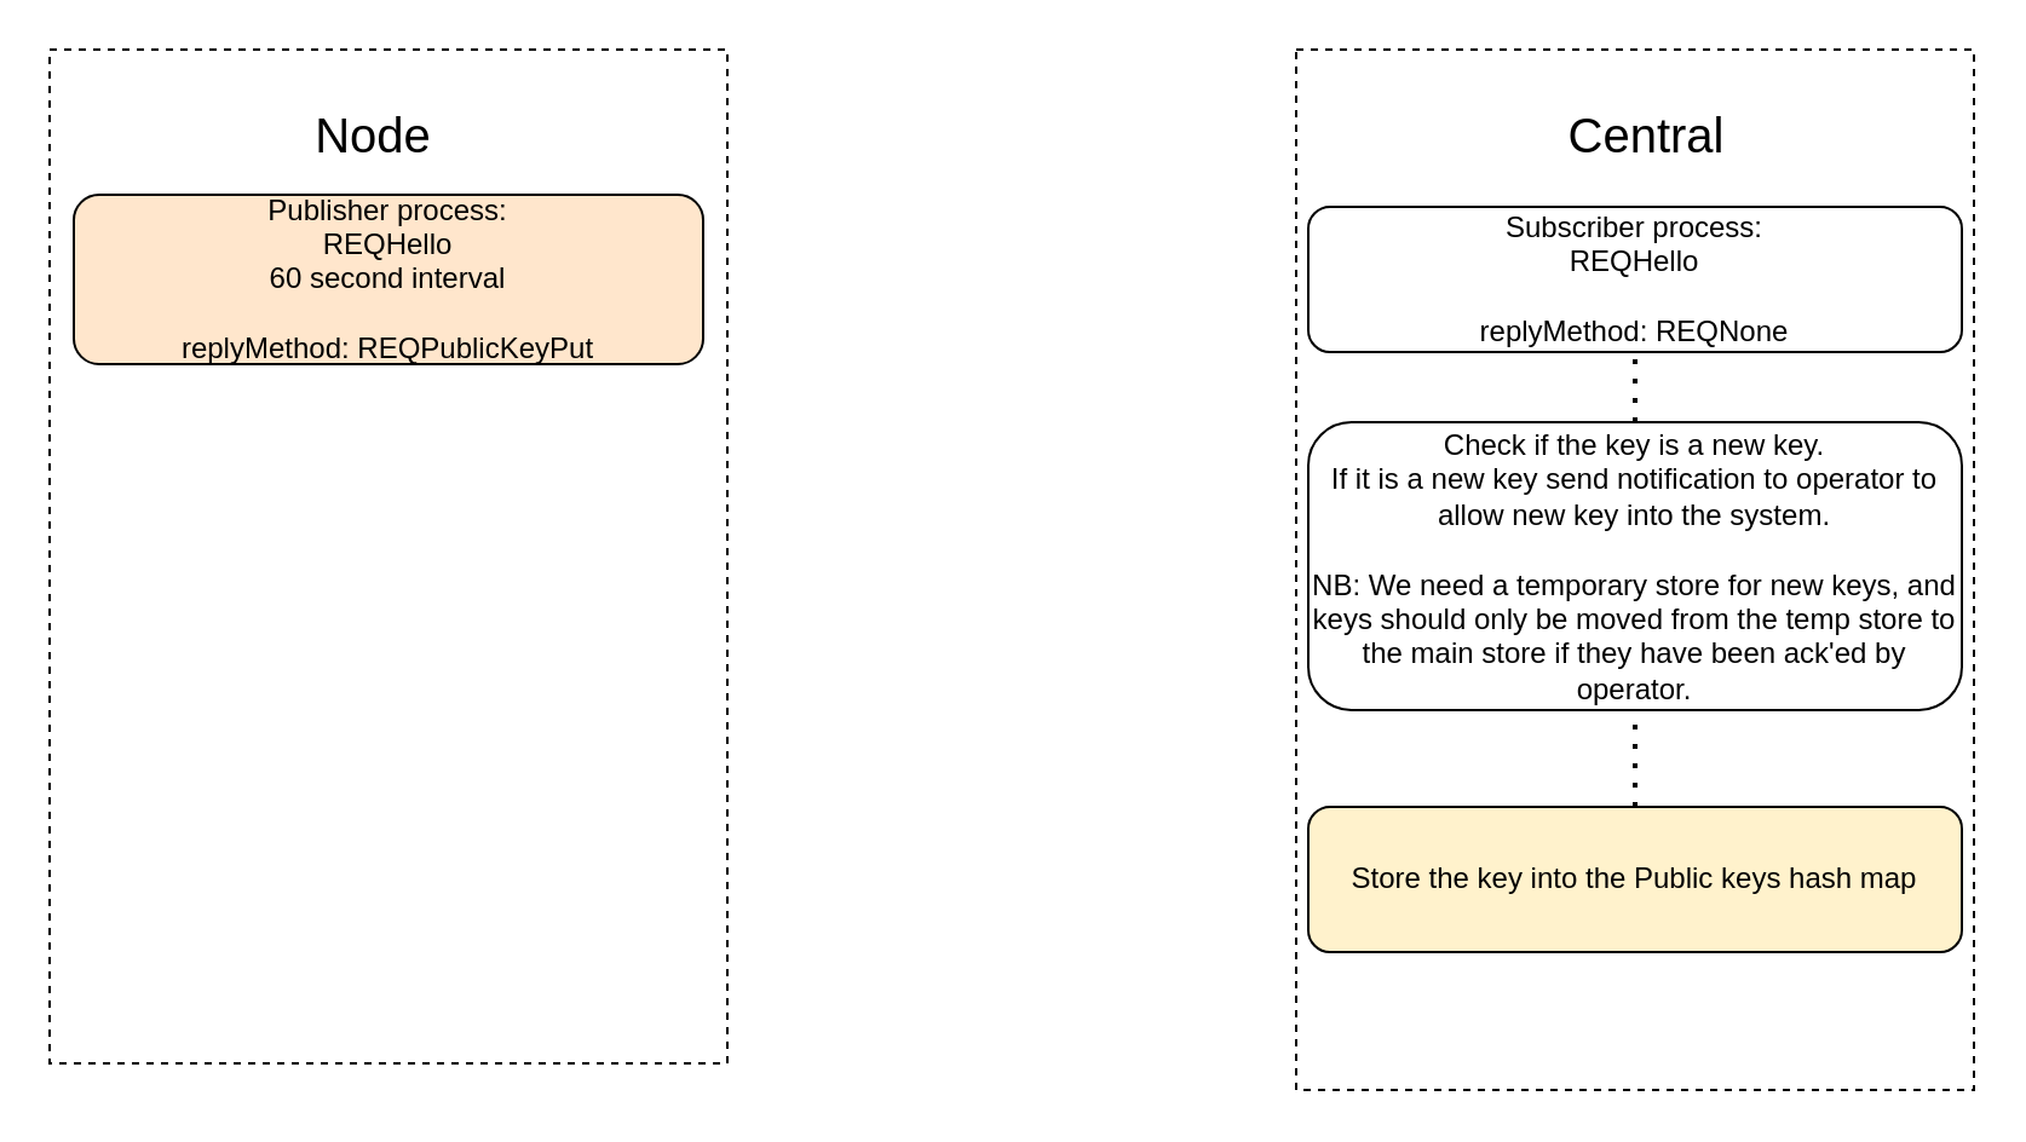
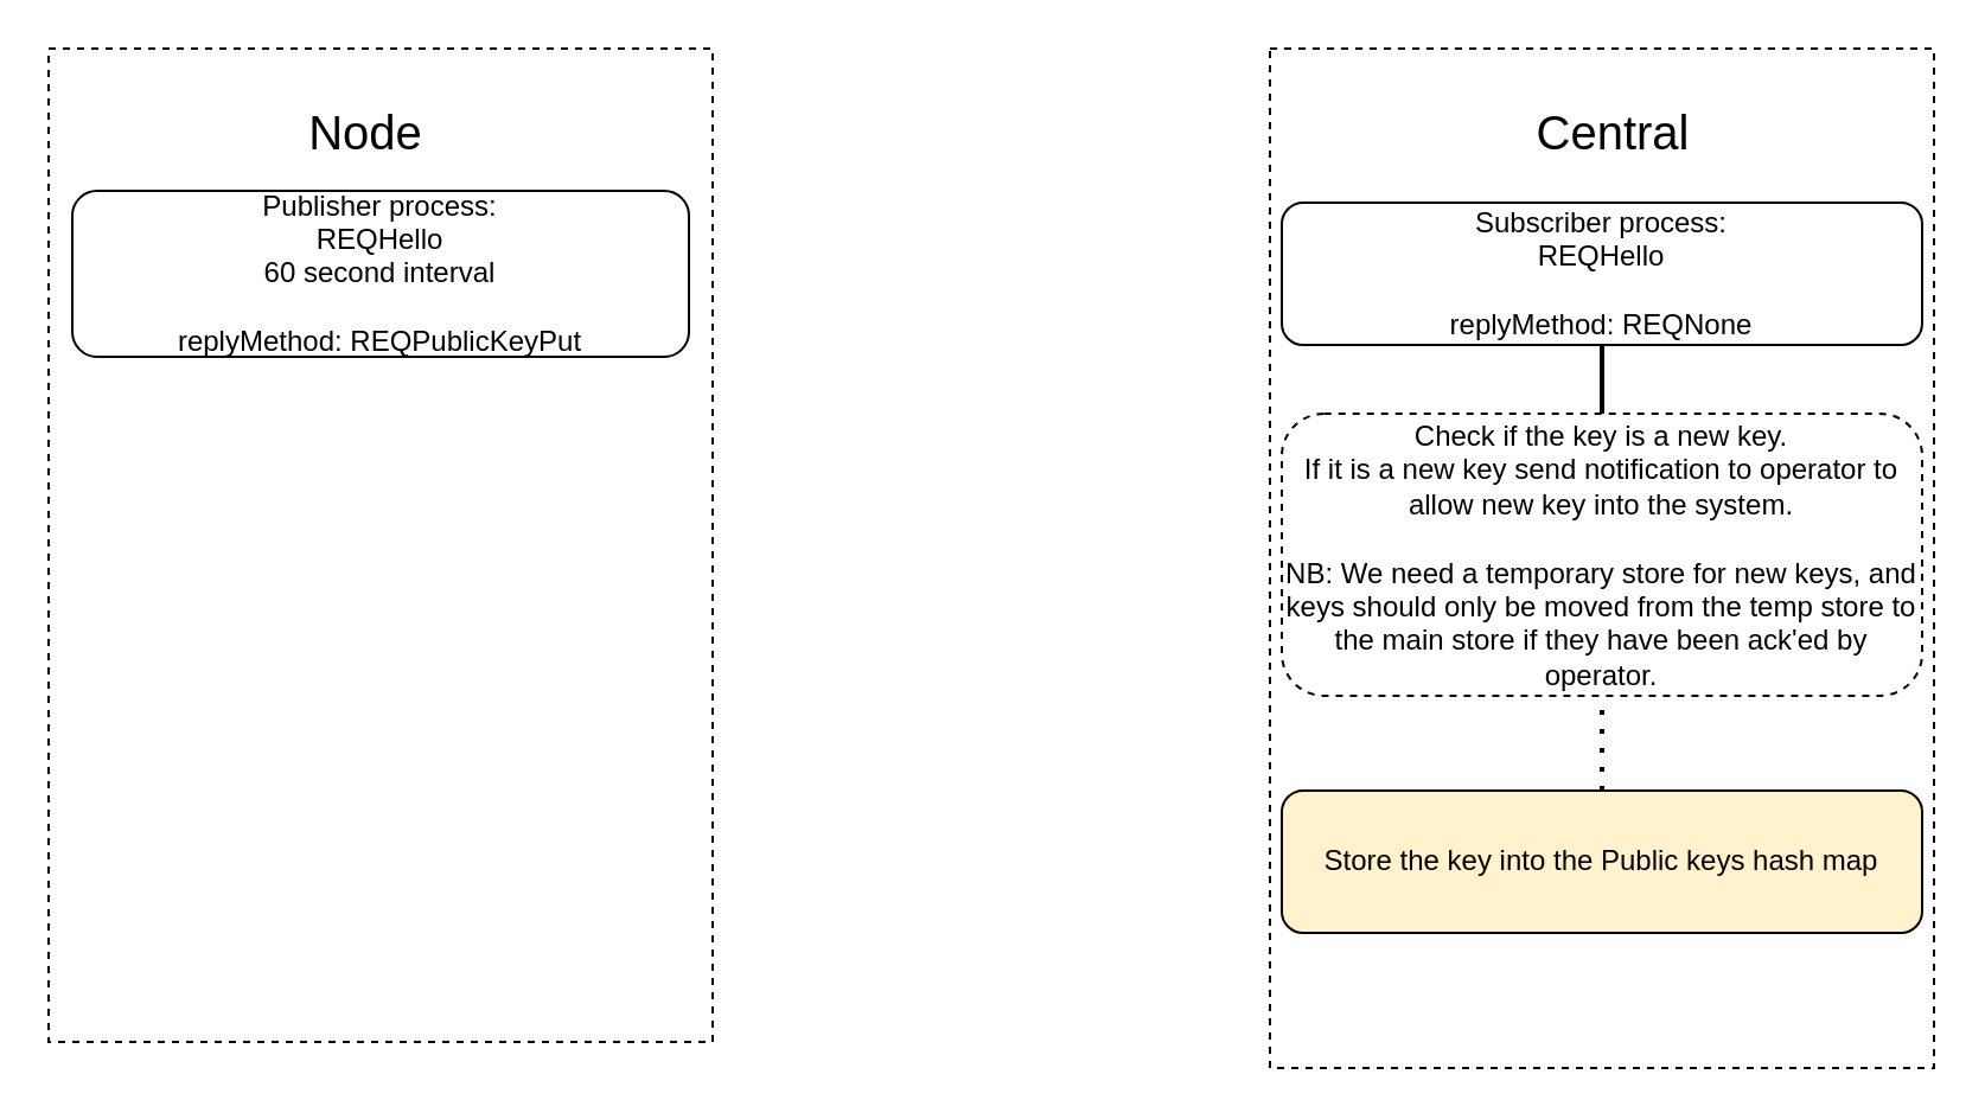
  <mxCell id="0" />
  <mxCell id="1" parent="0" />
  <mxCell id="2" value="" style="rounded=0;whiteSpace=wrap;html=1;dashed=1;fontSize=20;" vertex="1" parent="1"><mxGeometry x="535" y="20" width="280" height="430" as="geometry" /></mxCell>
  <mxCell id="3" value="" style="rounded=0;whiteSpace=wrap;html=1;dashed=1;fontSize=20;" vertex="1" parent="1"><mxGeometry x="20" y="20" width="280" height="419" as="geometry" /></mxCell>
- <mxCell id="4" value="Publisher process:&lt;br&gt;REQHello&lt;br&gt;60 second interval&lt;br&gt;&lt;br&gt;replyMethod: REQPublicKeyPut" style="rounded=1;whiteSpace=wrap;html=1;fillColor=#ffe6cc;" vertex="1" parent="1"><mxGeometry x="30" y="80" width="260" height="70" as="geometry" /></mxCell>
+ <mxCell id="4" value="Publisher process:&lt;br&gt;REQHello&lt;br&gt;60 second interval&lt;br&gt;&lt;br&gt;replyMethod: REQPublicKeyPut" style="rounded=1;whiteSpace=wrap;html=1;" vertex="1" parent="1"><mxGeometry x="30" y="80" width="260" height="70" as="geometry" /></mxCell>
  <mxCell id="5" value="Node" style="text;html=1;strokeColor=none;fillColor=none;align=center;verticalAlign=middle;whiteSpace=wrap;rounded=0;fontSize=20;" vertex="1" parent="1"><mxGeometry x="124" y="40" width="60" height="30" as="geometry" /></mxCell>
  <mxCell id="6" value="Central" style="text;html=1;strokeColor=none;fillColor=none;align=center;verticalAlign=middle;whiteSpace=wrap;rounded=0;fontSize=20;" vertex="1" parent="1"><mxGeometry x="650" y="40" width="60" height="30" as="geometry" /></mxCell>
  <mxCell id="7" value="Subscriber process:&lt;br&gt;REQHello&lt;br&gt;&lt;br&gt;replyMethod: REQNone" style="rounded=1;whiteSpace=wrap;html=1;" vertex="1" parent="1"><mxGeometry x="540" y="85" width="270" height="60" as="geometry" /></mxCell>
- <mxCell id="8" value="Check if the key is a new key.&lt;br&gt;If it is a new key send notification to operator to allow new key into the system.&lt;br&gt;&lt;br&gt;NB: We need a temporary store for new keys, and keys should only be moved from the temp store to the main store if they have been ack'ed by operator." style="rounded=1;whiteSpace=wrap;html=1;" vertex="1" parent="1"><mxGeometry x="540" y="174" width="270" height="119" as="geometry" /></mxCell>
+ <mxCell id="8" value="Check if the key is a new key.&lt;br&gt;If it is a new key send notification to operator to allow new key into the system.&lt;br&gt;&lt;br&gt;NB: We need a temporary store for new keys, and keys should only be moved from the temp store to the main store if they have been ack'ed by operator." style="rounded=1;whiteSpace=wrap;html=1;dashed=1;" vertex="1" parent="1"><mxGeometry x="540" y="174" width="270" height="119" as="geometry" /></mxCell>
  <mxCell id="9" value="Store the key into the Public keys hash map" style="rounded=1;whiteSpace=wrap;html=1;fillColor=#fff2cc;" vertex="1" parent="1"><mxGeometry x="540" y="333" width="270" height="60" as="geometry" /></mxCell>
- <mxCell id="10" value="" style="endArrow=none;dashed=1;html=1;dashPattern=1 3;strokeWidth=2;rounded=0;fontSize=20;" edge="1" parent="1" source="8" target="7"><mxGeometry width="50" height="50" relative="1" as="geometry"><mxPoint x="659" y="199" as="sourcePoint" /><mxPoint x="709" y="149" as="targetPoint" /></mxGeometry></mxCell>
+ <mxCell id="10" value="" style="endArrow=none;dashed=0;html=1;dashPattern=1 3;strokeWidth=2;rounded=0;fontSize=20;" edge="1" parent="1" source="8" target="7"><mxGeometry width="50" height="50" relative="1" as="geometry"><mxPoint x="659" y="199" as="sourcePoint" /><mxPoint x="709" y="149" as="targetPoint" /></mxGeometry></mxCell>
  <mxCell id="11" value="" style="endArrow=none;dashed=1;html=1;dashPattern=1 3;strokeWidth=2;rounded=0;fontSize=20;" edge="1" parent="1" source="9" target="8"><mxGeometry width="50" height="50" relative="1" as="geometry"><mxPoint x="685" y="200" as="sourcePoint" /><mxPoint x="685" y="155" as="targetPoint" /></mxGeometry></mxCell>
